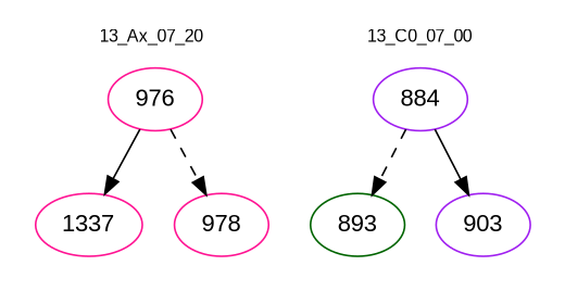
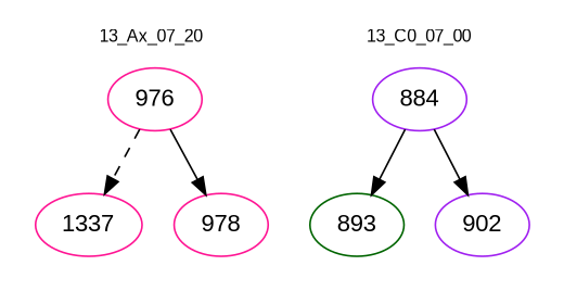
  digraph {
    fontname="Liberation Sans"
    node [color=deeppink fontname="Liberation Sans"]
    edge [color=black fontname="Liberation Sans" style=dashed]
    n1 [label=976]
    n2 [label=1337]
    n3 [label=978]
    n4 [color=purple label=884]
    n5 [color=darkgreen label=893]
-   n6 [color=purple label=903]
+   n6 [color=purple label=902]
    subgraph cluster_1 {
      color=white
      fontsize=10
      label="13_Ax_07_20"
      n1
      n2
      n3
    }
    subgraph cluster_2 {
      color=white
      fontsize=10
      label="13_C0_07_00"
      n4
      n5
      n6
    }
-   n1 -> n2 [style=solid]
-   n1 -> n3
-   n4 -> n5
+   n1 -> n2
+   n1 -> n3 [style=solid]
+   n4 -> n5 [style=solid]
    n4 -> n6 [style=solid]
  }
